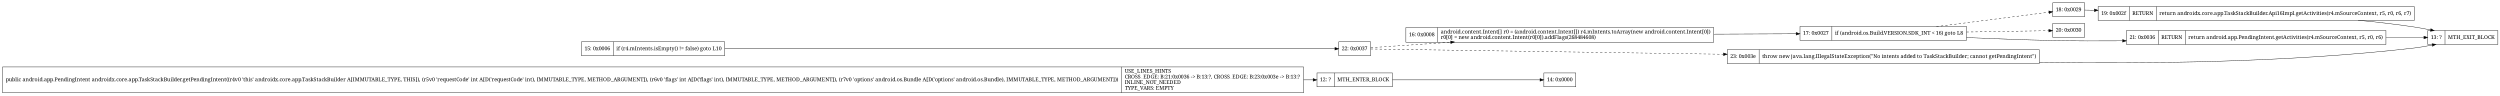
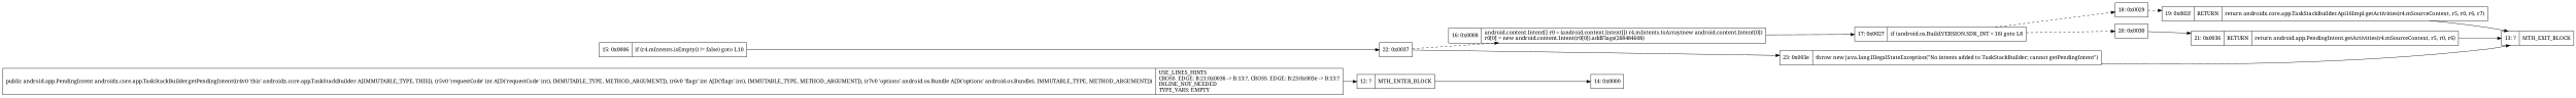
  digraph {
    fontname="Noto Serif"
    rankdir=LR
    node [fontname="Noto Serif" shape=record]
    edge [fontname="Noto Serif"]
    n1 [label="{12\:\ ?|MTH_ENTER_BLOCK\l}"]
    n2 [label="{14\:\ 0x0000}"]
    n3 [label="{15\:\ 0x0006|if (r4.mIntents.isEmpty() != false) goto L10\l}"]
    n4 [label="{22\:\ 0x0037}"]
    n5 [label="{16\:\ 0x0008|android.content.Intent[] r0 = (android.content.Intent[]) r4.mIntents.toArray(new android.content.Intent[0])\lr0[0] = new android.content.Intent(r0[0]).addFlags(268484608)\l}"]
    n6 [label="{17\:\ 0x0027|if (android.os.Build.VERSION.SDK_INT \< 16) goto L8\l}"]
    n7 [label="{23\:\ 0x003e|throw new java.lang.IllegalStateException(\"No intents added to TaskStackBuilder; cannot getPendingIntent\")\l}"]
    n8 [label="{18\:\ 0x0029}"]
    n9 [label="{20\:\ 0x0030}"]
    n10 [label="{19\:\ 0x002f|RETURN\l|return androidx.core.app.TaskStackBuilder.Api16Impl.getActivities(r4.mSourceContext, r5, r0, r6, r7)\l}"]
    n11 [label="{21\:\ 0x0036|RETURN\l|return android.app.PendingIntent.getActivities(r4.mSourceContext, r5, r0, r6)\l}"]
    n12 [label="{13\:\ ?|MTH_EXIT_BLOCK\l}"]
    n13 [label="{public android.app.PendingIntent androidx.core.app.TaskStackBuilder.getPendingIntent((r4v0 'this' androidx.core.app.TaskStackBuilder A[IMMUTABLE_TYPE, THIS]), (r5v0 'requestCode' int A[D('requestCode' int), IMMUTABLE_TYPE, METHOD_ARGUMENT]), (r6v0 'flags' int A[D('flags' int), IMMUTABLE_TYPE, METHOD_ARGUMENT]), (r7v0 'options' android.os.Bundle A[D('options' android.os.Bundle), IMMUTABLE_TYPE, METHOD_ARGUMENT]))  | USE_LINES_HINTS\lCROSS_EDGE: B:21:0x0036 \-\> B:13:?, CROSS_EDGE: B:23:0x003e \-\> B:13:?\lINLINE_NOT_NEEDED\lTYPE_VARS: EMPTY\l}"]
    n1 -> n2
    n3 -> n4
    n4 -> n5 [style=dashed]
-   n4 -> n7 [style=dashed]
+   n4 -> n7
    n5 -> n6
    n6 -> n8 [style=dashed]
    n6 -> n9 [style=dashed]
    n7 -> n12
-   n8 -> n10
-   n6 -> n11
+   n8 -> n10 [style=dashed]
+   n9 -> n11
    n10 -> n12
    n11 -> n12
    n13 -> n1
  }
